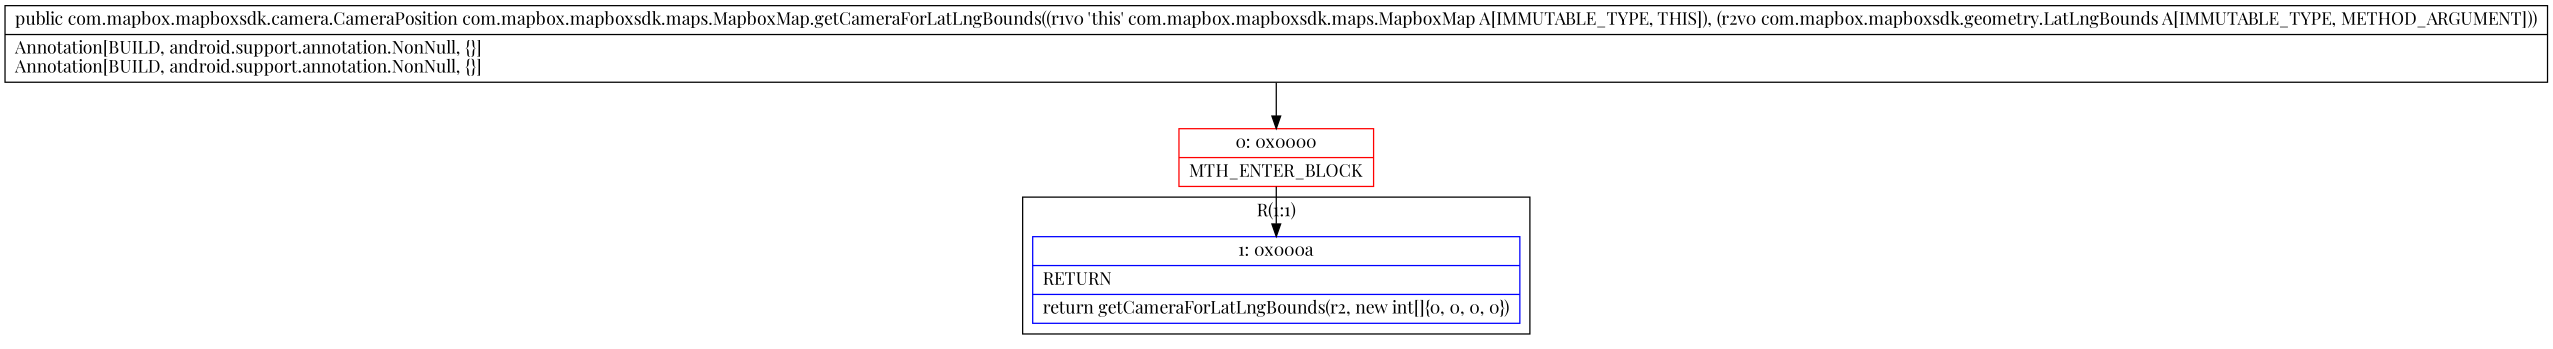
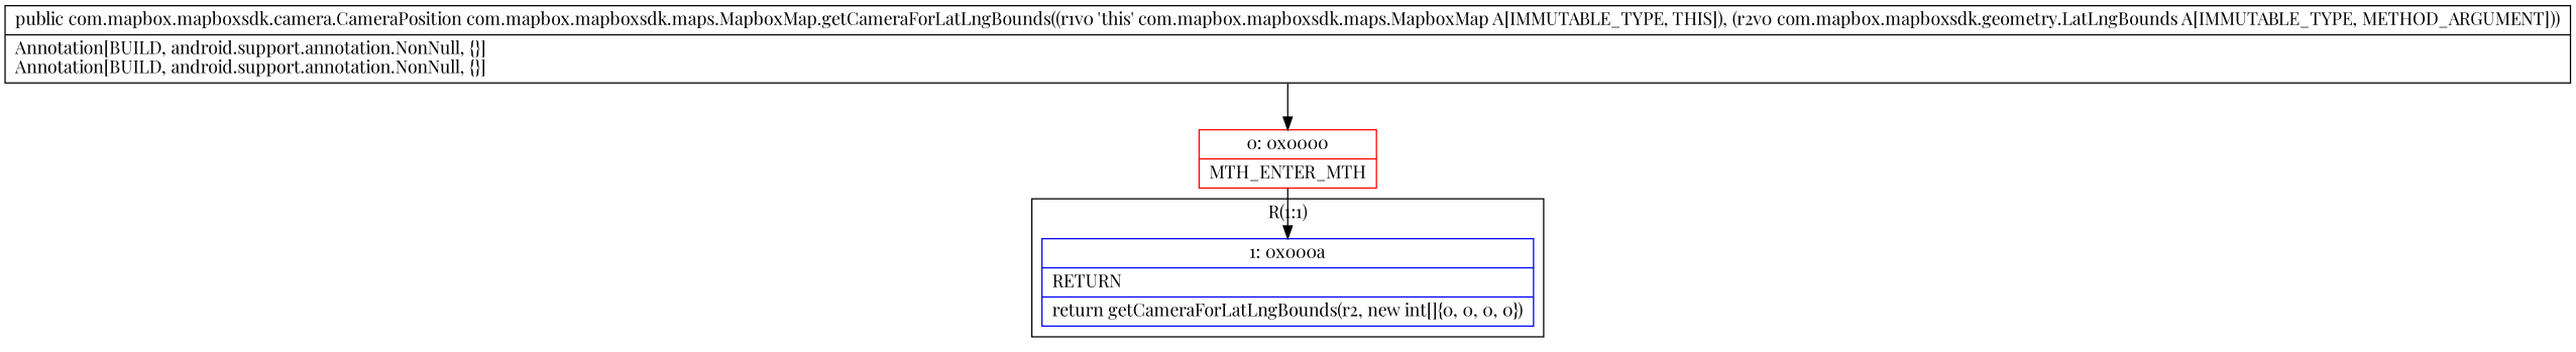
  digraph {
    fontname="Playfair Display"
    node [shape=record fontname="Playfair Display"]
    edge [fontname="Playfair Display"]
    n1 [color=blue label="{1\:\ 0x000a|RETURN\l|return getCameraForLatLngBounds(r2, new int[]\{0, 0, 0, 0\})\l}"]
-   n2 [color=red label="{0\:\ 0x0000|MTH_ENTER_BLOCK\l}"]
+   n2 [color=red label="{0\:\ 0x0000|MTH_ENTER_MTH\l}"]
    n3 [label="{public com.mapbox.mapboxsdk.camera.CameraPosition com.mapbox.mapboxsdk.maps.MapboxMap.getCameraForLatLngBounds((r1v0 'this' com.mapbox.mapboxsdk.maps.MapboxMap A[IMMUTABLE_TYPE, THIS]), (r2v0 com.mapbox.mapboxsdk.geometry.LatLngBounds A[IMMUTABLE_TYPE, METHOD_ARGUMENT]))  | Annotation[BUILD, android.support.annotation.NonNull, \{\}]\lAnnotation[BUILD, android.support.annotation.NonNull, \{\}]\l}"]
    subgraph cluster_1 {
      label="R(1:1)"
      n1
    }
    n2 -> n1
    n3 -> n2
  }
